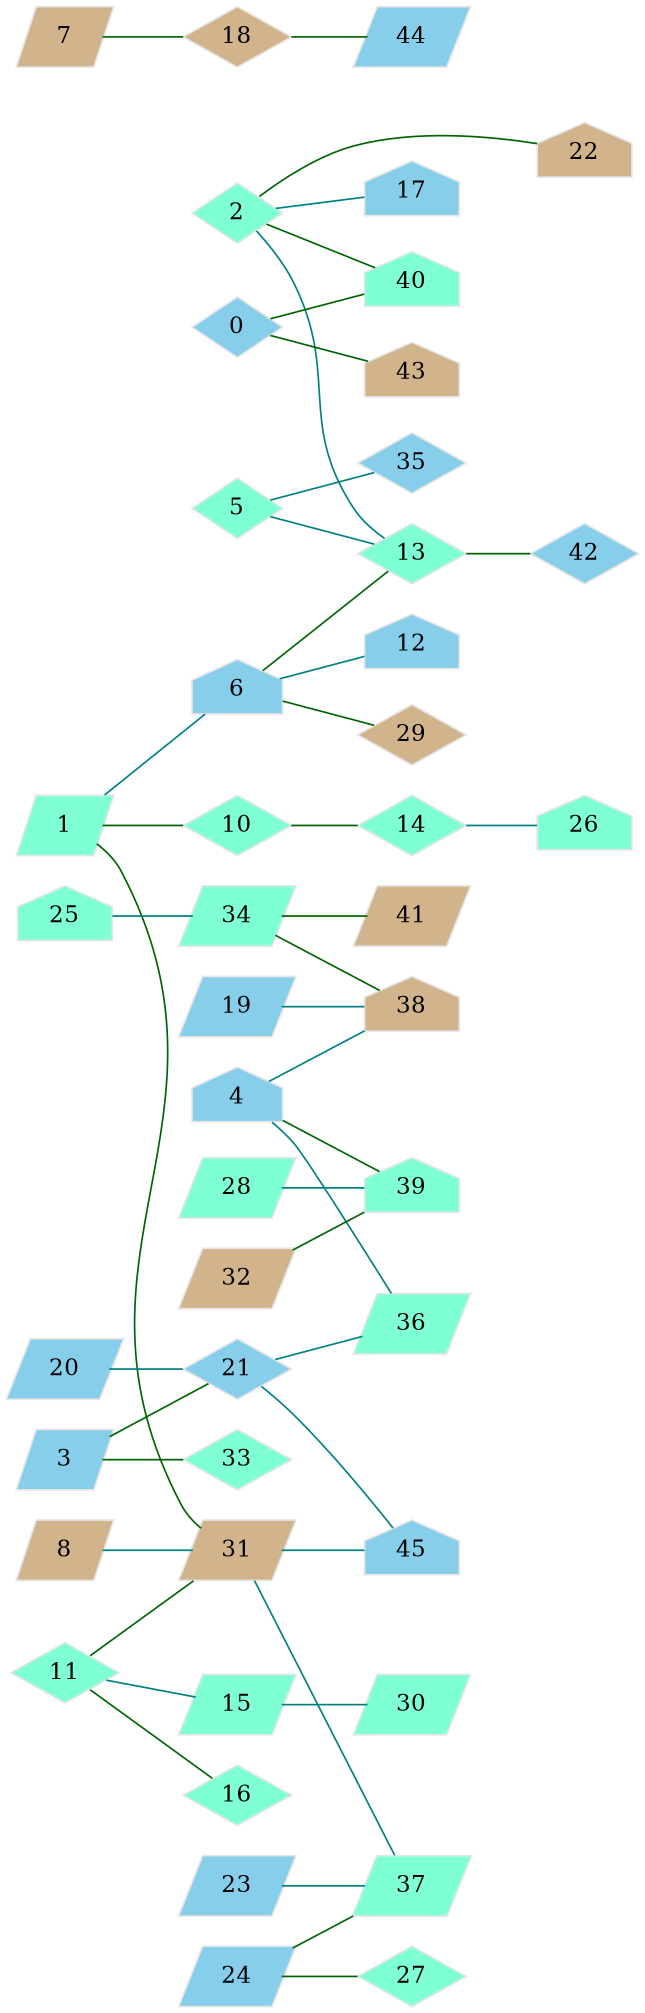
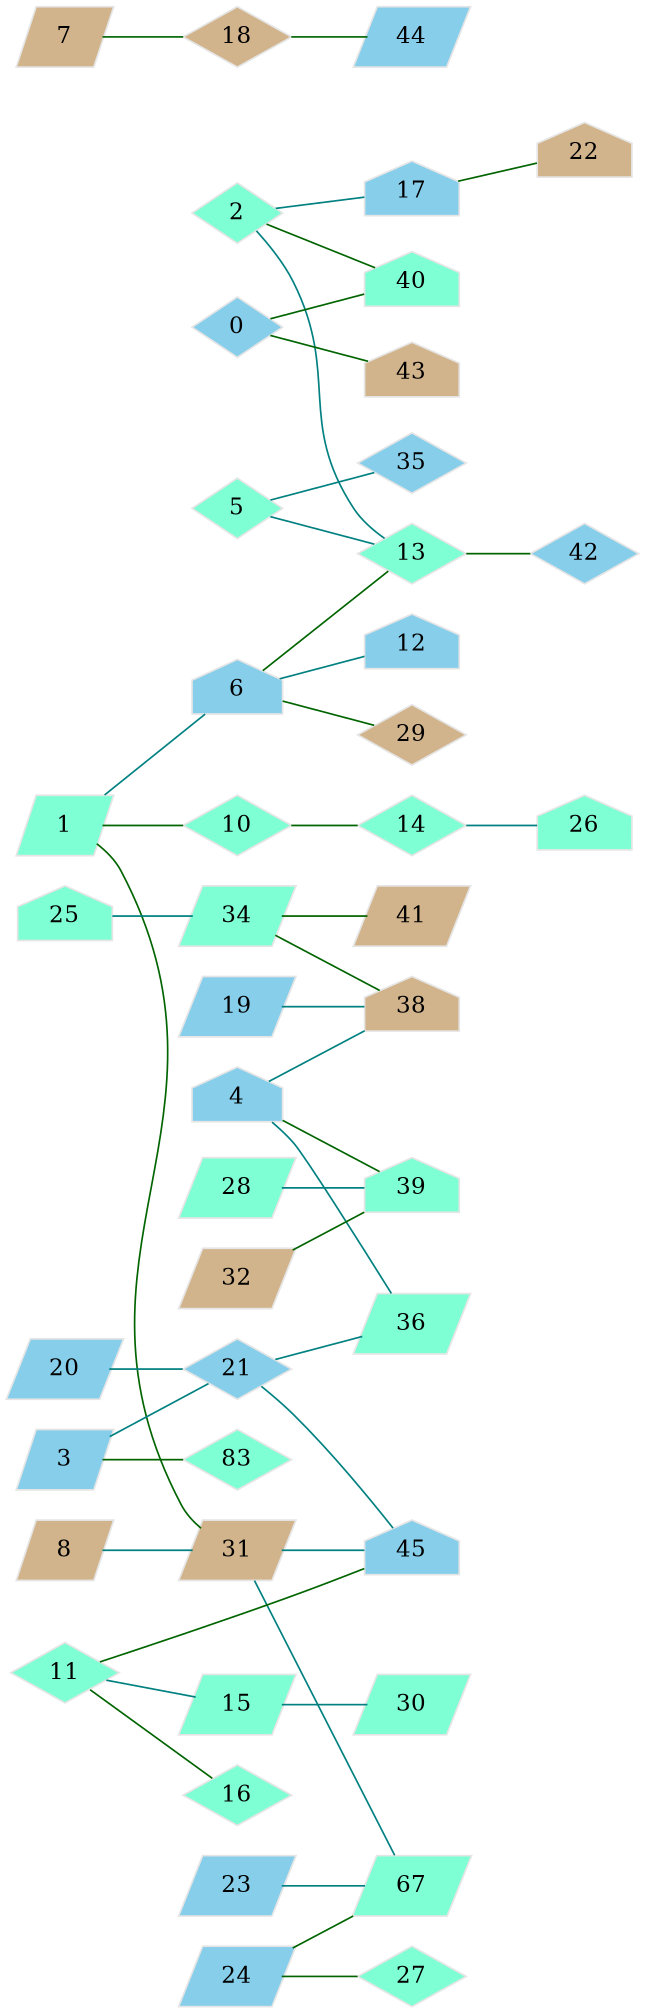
  graph {
    rankdir=LR
    node [color=gray90 fillcolor=aquamarine shape=parallelogram style=filled]
    edge [color=teal weight=1.0]
    6 [fillcolor=skyblue shape=house]
    1
    10 [shape=diamond]
    31 [fillcolor=tan]
    13 [shape=diamond]
    12 [fillcolor=skyblue shape=house]
    29 [fillcolor=tan shape=diamond]
    14 [shape=diamond]
    18 [fillcolor=tan shape=diamond]
    44 [fillcolor=skyblue]
    45 [fillcolor=skyblue shape=house]
-   37
+   37 [label=67]
    2 [shape=diamond]
    17 [fillcolor=skyblue shape=house]
    22 [fillcolor=tan shape=house]
    40 [shape=house]
    42 [fillcolor=skyblue shape=diamond]
    3 [fillcolor=skyblue]
    21 [fillcolor=skyblue shape=diamond]
-   33 [shape=diamond]
+   33 [shape=diamond label=83]
    36
    4 [fillcolor=skyblue shape=house]
    38 [fillcolor=tan shape=house]
    39 [shape=house]
    5 [shape=diamond]
    35 [fillcolor=skyblue shape=diamond]
    7 [fillcolor=tan]
    8 [fillcolor=tan]
    n29 [fillcolor=skyblue label=0 shape=diamond]
    43 [fillcolor=tan shape=house]
    26 [shape=house]
    11 [shape=diamond]
    15
    16 [shape=diamond]
    30
    19 [fillcolor=skyblue]
    20 [fillcolor=skyblue]
    23 [fillcolor=skyblue]
    24 [fillcolor=skyblue]
    27 [shape=diamond]
    25 [shape=house]
    34
    41 [fillcolor=tan]
    28
    32 [fillcolor=tan]
    6 -- 13 [color=darkgreen]
    6 -- 12
    6 -- 29 [color=darkgreen]
    1 -- 6
    1 -- 10 [color=darkgreen]
    1 -- 31 [color=darkgreen]
    10 -- 14 [color=darkgreen]
    31 -- 45
    31 -- 37
    13 -- 42 [color=darkgreen]
    14 -- 26
    18 -- 44 [color=darkgreen]
    2 -- 13
    2 -- 17
-   2 -- 22 [color=darkgreen]
+   17 -- 22 [color=darkgreen]
    2 -- 40 [color=darkgreen]
-   3 -- 21 [color=darkgreen]
+   3 -- 21
    3 -- 33 [color=darkgreen]
    21 -- 45
    21 -- 36
    4 -- 36
    4 -- 38
    4 -- 39 [color=darkgreen]
    5 -- 13
    5 -- 35
    7 -- 18 [color=darkgreen]
    8 -- 31
    n29 -- 40 [color=darkgreen]
    n29 -- 43 [color=darkgreen]
-   11 -- 31 [color=darkgreen]
+   11 -- 45 [color=darkgreen]
    11 -- 15
    11 -- 16 [color=darkgreen]
    15 -- 30
    19 -- 38
    20 -- 21
    23 -- 37
    24 -- 37 [color=darkgreen]
    24 -- 27 [color=darkgreen]
    25 -- 34
    34 -- 38 [color=darkgreen]
    34 -- 41 [color=darkgreen]
    28 -- 39
    32 -- 39 [color=darkgreen]
  }
